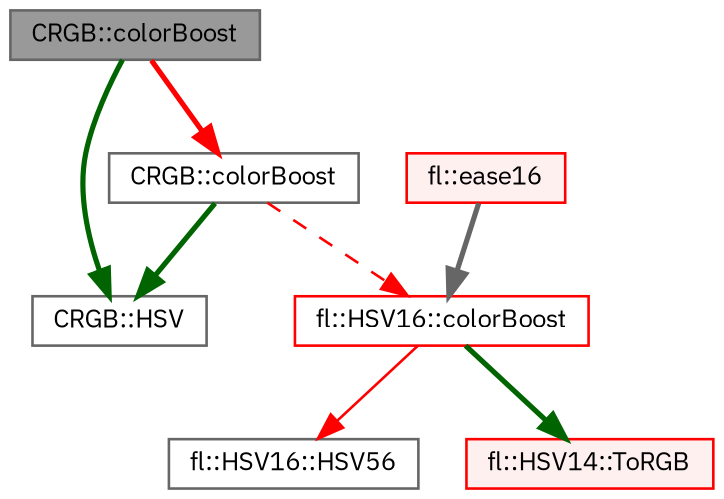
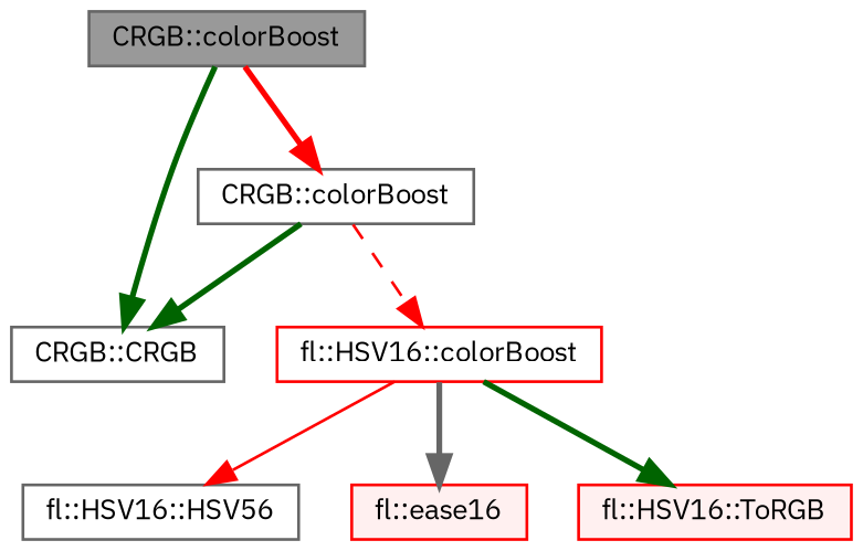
  digraph {
    fontname="IBM Plex Sans"
    rankdir=TB
    node [color=grey40 fillcolor=white fontname="IBM Plex Sans" fontsize=10 shape=box style=filled]
    edge [color=darkgreen fontname="IBM Plex Sans" fontsize=10 labelfontname=Helvetica labelfontsize=10 style=bold]
    n1 [color=gray40 fillcolor=grey60 fontcolor=black height=0.2 label="CRGB::colorBoost" width=0.4]
-   n2 [height=0.2 label="CRGB::HSV" width=0.4]
+   n2 [height=0.2 label="CRGB::CRGB" width=0.4]
    n3 [height=0.2 label="CRGB::colorBoost" width=0.4]
    n4 [color=red height=0.2 label="fl::HSV16::colorBoost" width=0.4]
    n5 [height=0.2 label="fl::HSV16::HSV56" width=0.4]
    n6 [color=red fillcolor="#FFF0F0" height=0.2 label="fl::ease16" width=0.4]
-   n7 [color=red fillcolor="#FFF0F0" height=0.2 label="fl::HSV14::ToRGB" width=0.4]
+   n7 [color=red fillcolor="#FFF0F0" height=0.2 label="fl::HSV16::ToRGB" width=0.4]
    n1 -> n2
    n1 -> n3 [color=red]
    n3 -> n2
    n3 -> n4 [color=red style=dashed]
    n4 -> n5 [color=red style=solid]
-   n6 -> n4 [color=gray40]
+   n4 -> n6 [color=gray40]
    n4 -> n7
  }
